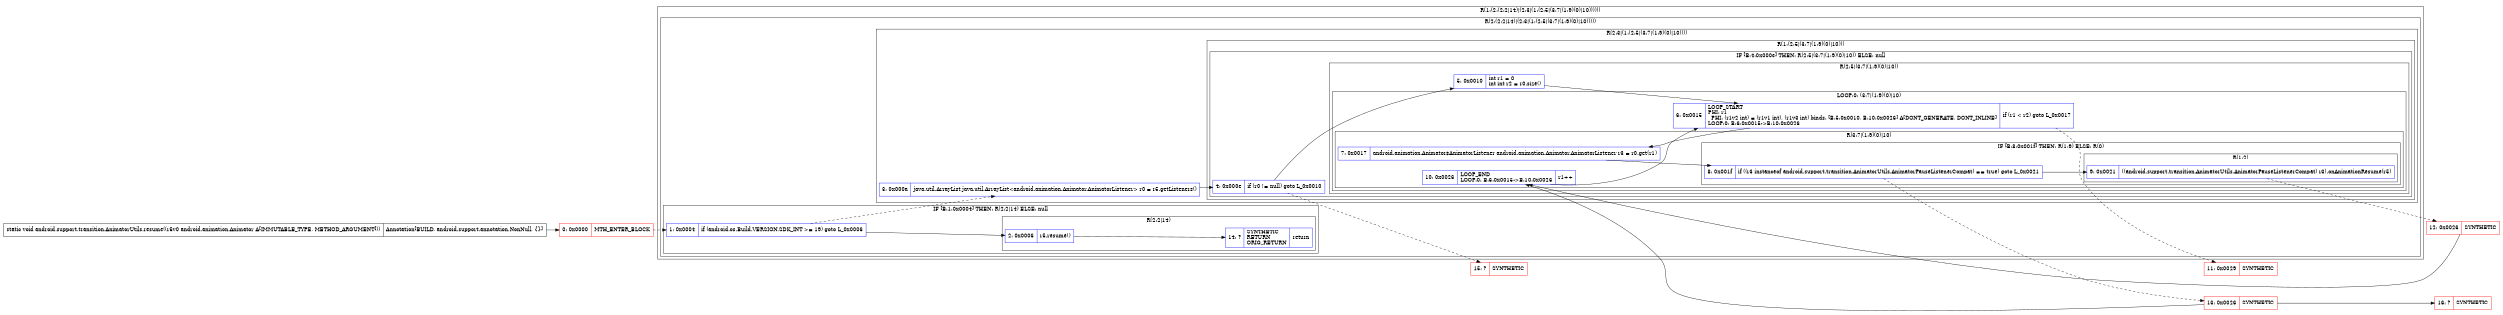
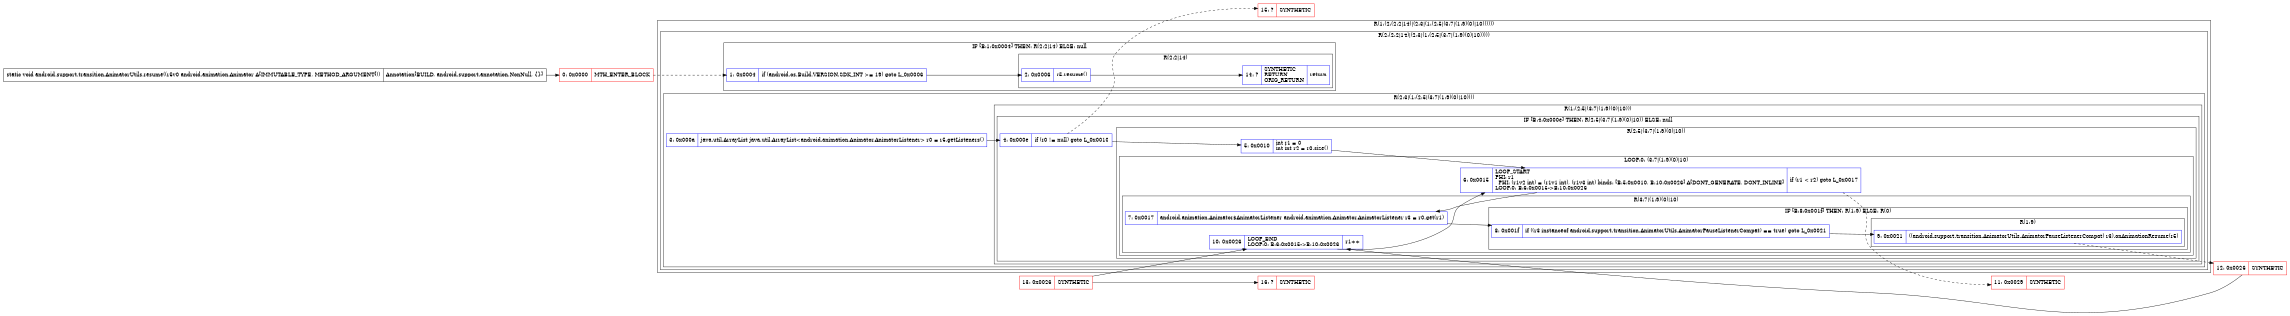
  digraph {
    rankdir=LR
    node [color=blue shape=record]
    n1 [label="{2\:\ 0x0006|r5.resume()\l}"]
    n2 [label="{14\:\ ?|SYNTHETIC\lRETURN\lORIG_RETURN\l|return\l}"]
    n3 [label="{1\:\ 0x0004|if (android.os.Build.VERSION.SDK_INT \>= 19) goto L_0x0006\l}"]
    n4 [label="{9\:\ 0x0021|((android.support.transition.AnimatorUtils.AnimatorPauseListenerCompat) r3).onAnimationResume(r5)\l}"]
    n5 [label="{8\:\ 0x001f|if ((r3 instanceof android.support.transition.AnimatorUtils.AnimatorPauseListenerCompat) == true) goto L_0x0021\l}"]
    n6 [label="{7\:\ 0x0017|android.animation.Animator$AnimatorListener android.animation.Animator.AnimatorListener r3 = r0.get(r1)\l}"]
    n7 [label="{10\:\ 0x0026|LOOP_END\lLOOP:0: B:6:0x0015\-\>B:10:0x0026\l|r1++\l}"]
    n8 [label="{6\:\ 0x0015|LOOP_START\lPHI: r1 \l  PHI: (r1v2 int) = (r1v1 int), (r1v3 int) binds: [B:5:0x0010, B:10:0x0026] A[DONT_GENERATE, DONT_INLINE]\lLOOP:0: B:6:0x0015\-\>B:10:0x0026\l|if (r1 \< r2) goto L_0x0017\l}"]
    n9 [label="{5\:\ 0x0010|int r1 = 0\lint int r2 = r0.size()\l}"]
    n10 [label="{4\:\ 0x000e|if (r0 != null) goto L_0x0010\l}"]
    n11 [label="{3\:\ 0x000a|java.util.ArrayList java.util.ArrayList\<android.animation.Animator.AnimatorListener\> r0 = r5.getListeners()\l}"]
    n12 [color=red label="{12\:\ 0x0026|SYNTHETIC\l}"]
    n13 [color=red label="{13\:\ 0x0026|SYNTHETIC\l}"]
    n14 [color=red label="{11\:\ 0x0029|SYNTHETIC\l}"]
    n15 [color=red label="{15\:\ ?|SYNTHETIC\l}"]
    n16 [color=red label="{16\:\ ?|SYNTHETIC\l}"]
    n17 [color=red label="{0\:\ 0x0000|MTH_ENTER_BLOCK\l}"]
    n18 [label="{static void android.support.transition.AnimatorUtils.resume((r5v0 android.animation.Animator A[IMMUTABLE_TYPE, METHOD_ARGUMENT]))  | Annotation[BUILD, android.support.annotation.NonNull, \{\}]\l}" color=""]
    subgraph cluster_1 {
      label="R(1:(2:(2:2|14)|(2:3|(1:(2:5|(3:7|(1:9)(0)|10))))))"
      subgraph cluster_2 {
        label="R(2:(2:2|14)|(2:3|(1:(2:5|(3:7|(1:9)(0)|10)))))"
        subgraph cluster_3 {
          label="IF [B:1:0x0004] THEN: R(2:2|14) ELSE: null"
          n3
          subgraph cluster_4 {
            label="R(2:2|14)"
            n1
            n2
          }
        }
        subgraph cluster_5 {
          label="R(2:3|(1:(2:5|(3:7|(1:9)(0)|10))))"
          n11
          subgraph cluster_6 {
            label="R(1:(2:5|(3:7|(1:9)(0)|10)))"
            subgraph cluster_7 {
              label="IF [B:4:0x000e] THEN: R(2:5|(3:7|(1:9)(0)|10)) ELSE: null"
              n10
              subgraph cluster_8 {
                label="R(2:5|(3:7|(1:9)(0)|10))"
                n9
                subgraph cluster_9 {
                  label="LOOP:0: (3:7|(1:9)(0)|10)"
                  n8
                  subgraph cluster_10 {
                    label="R(3:7|(1:9)(0)|10)"
                    n6
                    n7
                    subgraph cluster_11 {
                      label="IF [B:8:0x001f] THEN: R(1:9) ELSE: R(0)"
                      n5
                      subgraph cluster_12 {
-                       label="R(1:2)"
+                       label="R(1:9)"
                        n4
                      }
                      subgraph cluster_13 {
                        label="R(0)"
                      }
                    }
                  }
                }
              }
            }
          }
        }
      }
    }
    n1 -> n2
    n3 -> n1
-   n3 -> n11 [style=dashed]
    n4 -> n12 [style=dashed]
    n5 -> n4
-   n5 -> n13 [style=dashed]
    n6 -> n5
    n7 -> n8
    n8 -> n6
    n8 -> n14 [style=dashed]
    n9 -> n8
    n10 -> n9
    n10 -> n15 [style=dashed]
    n11 -> n10
    n12 -> n7
    n13 -> n7
    n13 -> n16
    n17 -> n3 [style=dashed]
    n18 -> n17
  }
